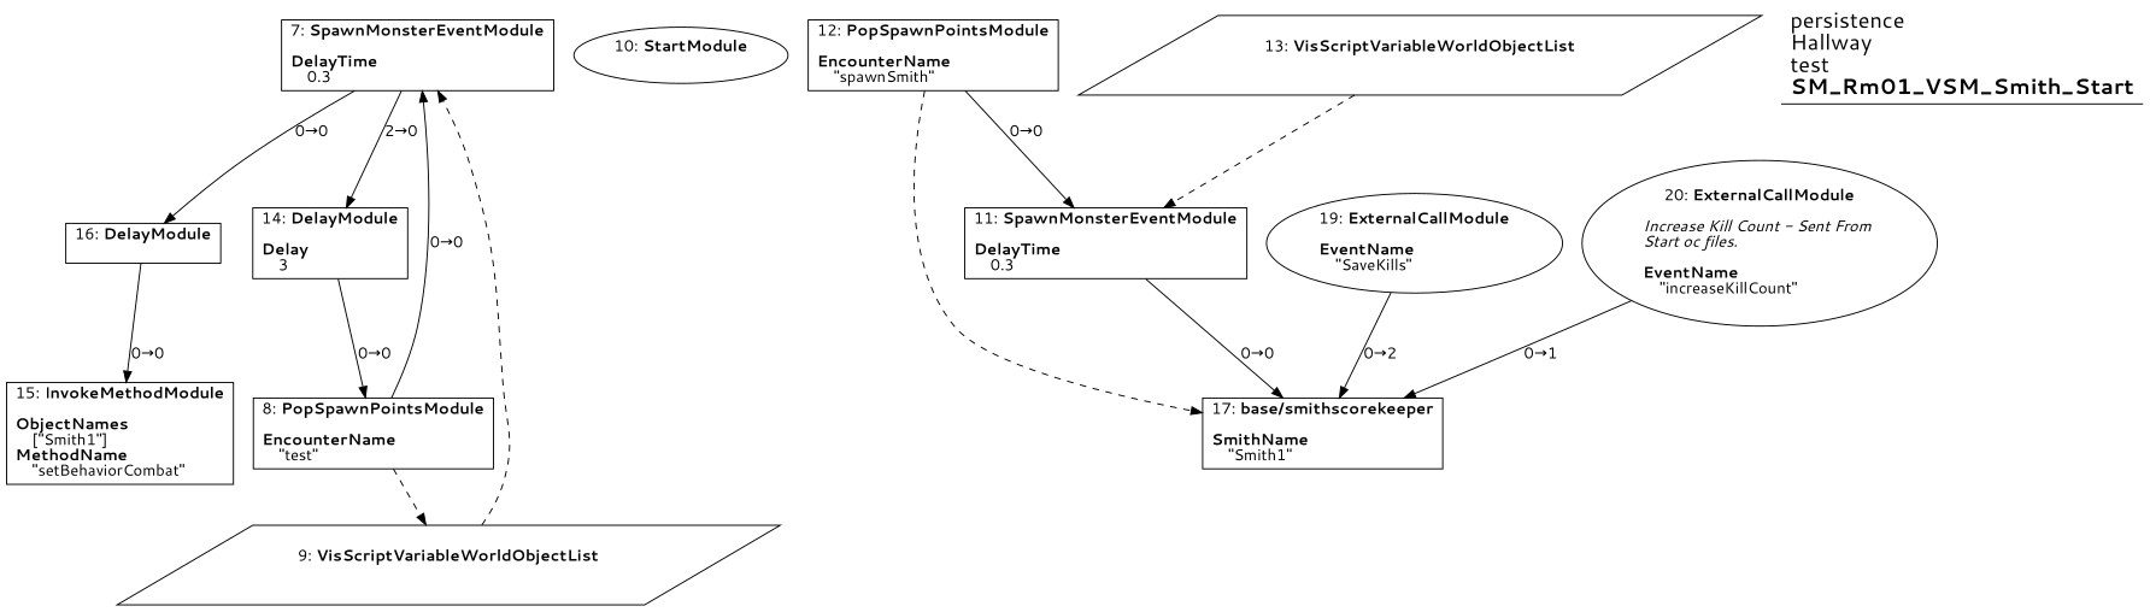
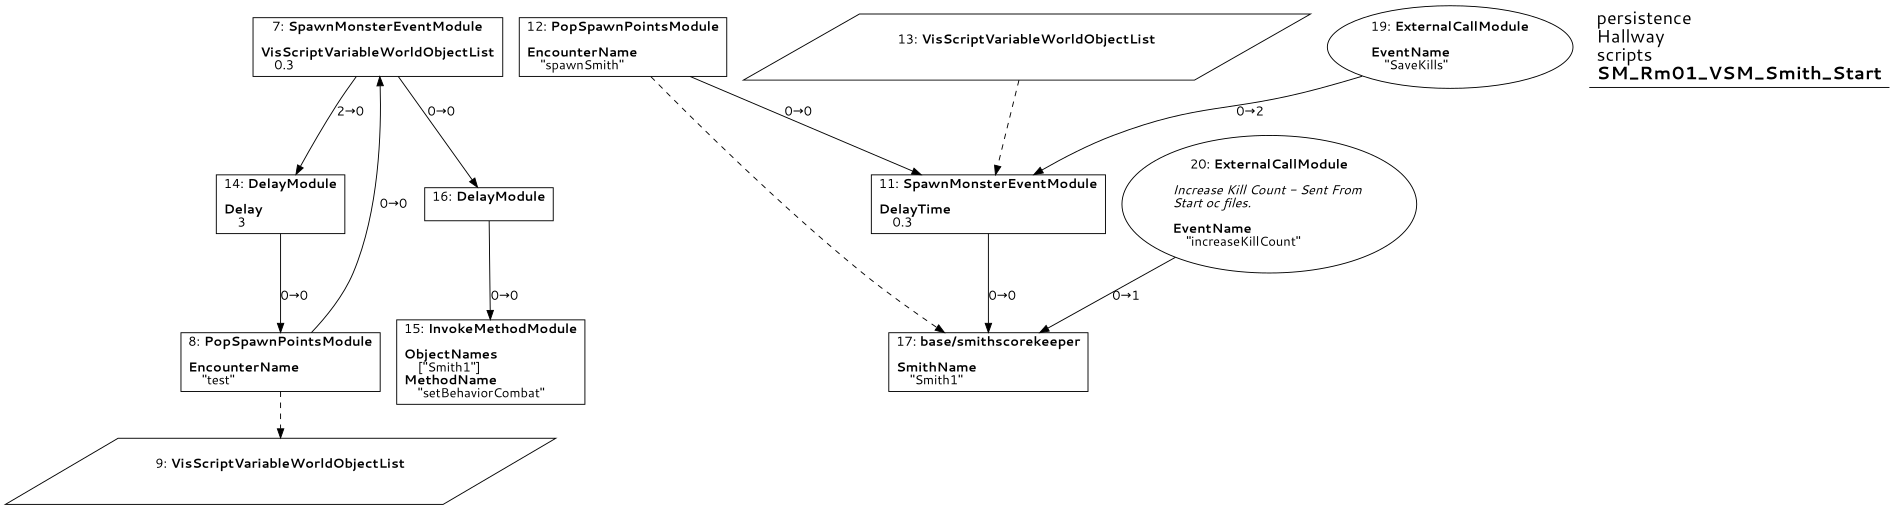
  digraph {
    fontname="Segoe UI"
    splines=spline
    node [fontname="Segoe UI" shape=box]
    edge [fontname="Segoe UI"]
-   n1 [label=<7: <b>SpawnMonsterEventModule</b><br/><br/><b>DelayTime</b><br align="left"/>    0.3<br align="left"/>>]
+   n1 [label=<7: <b>SpawnMonsterEventModule</b><br/><br/><b>VisScriptVariableWorldObjectList</b><br align="left"/>    0.3<br align="left"/>>]
    n2 [label=<14: <b>DelayModule</b><br/><br/><b>Delay</b><br align="left"/>    3<br align="left"/>>]
    n3 [label=<16: <b>DelayModule</b><br/><br/>>]
    n4 [label=<8: <b>PopSpawnPointsModule</b><br/><br/><b>EncounterName</b><br align="left"/>    &quot;test&quot;<br align="left"/>>]
    n5 [label=<15: <b>InvokeMethodModule</b><br/><br/><b>ObjectNames</b><br align="left"/>    [&quot;Smith1&quot;]<br align="left"/><b>MethodName</b><br align="left"/>    &quot;setBehaviorCombat&quot;<br align="left"/>>]
    n6 [label=<9: <b>VisScriptVariableWorldObjectList</b><br/><br/>> shape=parallelogram]
-   n7 [label=<10: <b>StartModule</b><br/><br/>> shape=oval]
    n8 [label=<11: <b>SpawnMonsterEventModule</b><br/><br/><b>DelayTime</b><br align="left"/>    0.3<br align="left"/>>]
    n9 [label=<17: <b>base/smithscorekeeper</b><br/><br/><b>SmithName</b><br align="left"/>    &quot;Smith1&quot;<br align="left"/>>]
    n10 [label=<13: <b>VisScriptVariableWorldObjectList</b><br/><br/>> shape=parallelogram]
    n11 [label=<12: <b>PopSpawnPointsModule</b><br/><br/><b>EncounterName</b><br align="left"/>    &quot;spawnSmith&quot;<br align="left"/>>]
    n12 [label=<19: <b>ExternalCallModule</b><br/><br/><b>EventName</b><br align="left"/>    &quot;SaveKills&quot;<br align="left"/>> shape=oval]
    n13 [label=<20: <b>ExternalCallModule</b><br/><br/><i>Increase Kill Count - Sent From <br align="left"/>Start oc files.<br align="left"/></i><br align="left"/><b>EventName</b><br align="left"/>    &quot;increaseKillCount&quot;<br align="left"/>> shape=oval]
-   n14 [label=<<font point-size="20">persistence<br align="left"/>Hallway<br align="left"/>test<br align="left"/><b>SM_Rm01_VSM_Smith_Start</b><br align="left"/></font>> shape=underline]
+   n14 [label=<<font point-size="20">persistence<br align="left"/>Hallway<br align="left"/>scripts<br align="left"/><b>SM_Rm01_VSM_Smith_Start</b><br align="left"/></font>> shape=underline]
    n1 -> n2 [label="2→0"]
    n1 -> n3 [label="0→0"]
    n2 -> n4 [label="0→0"]
    n3 -> n5 [label="0→0"]
    n4 -> n1 [label="0→0"]
    n4 -> n6 [style=dashed]
-   n6 -> n1 [style=dashed]
    n8 -> n9 [label="0→0"]
    n10 -> n8 [style=dashed]
    n11 -> n8 [label="0→0"]
    n11 -> n9 [style=dashed]
-   n12 -> n9 [label="0→2"]
+   n12 -> n8 [label="0→2"]
    n13 -> n9 [label="0→1"]
  }
